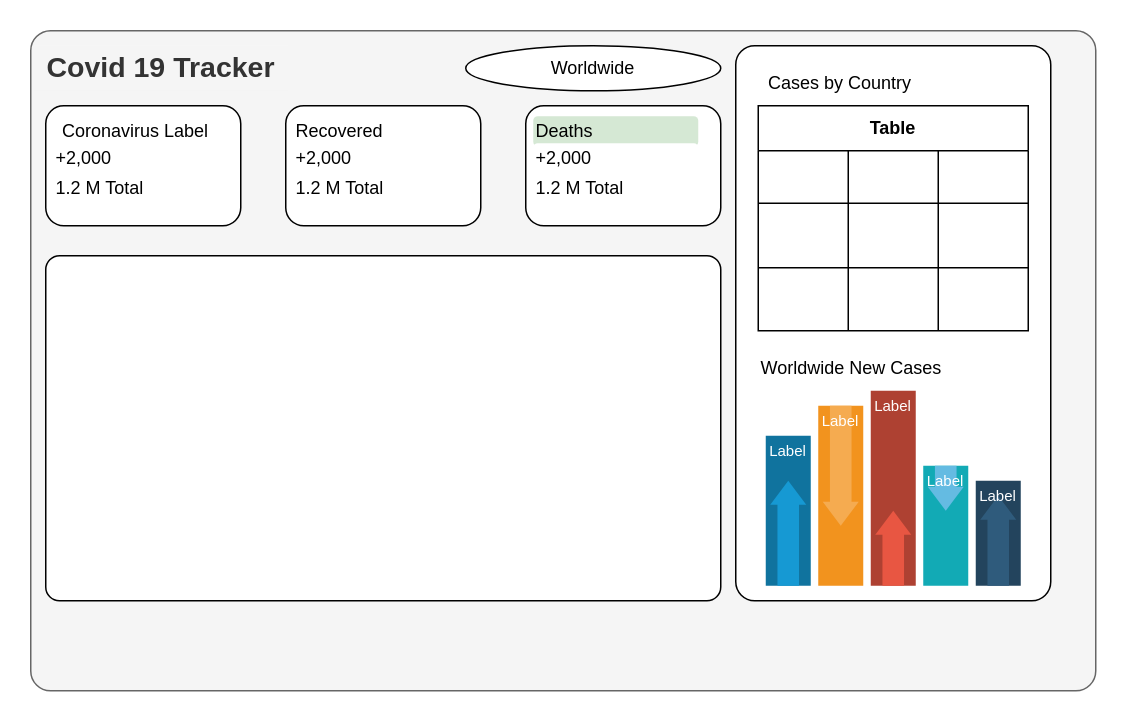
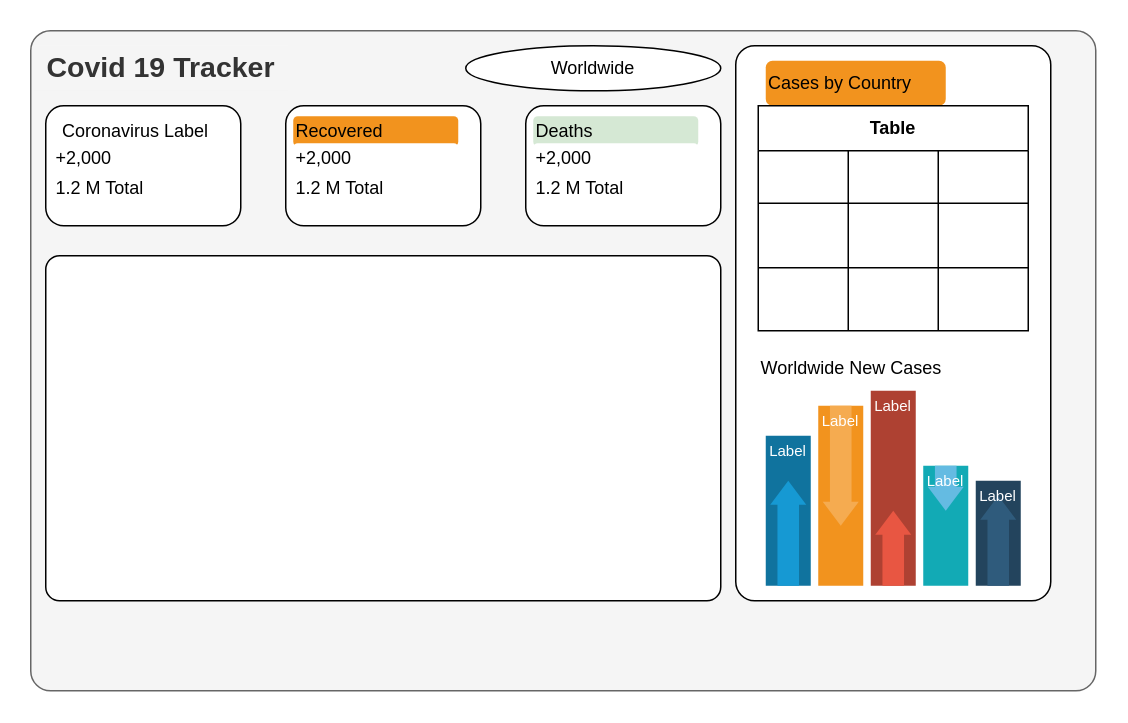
  <mxCell id="0" />
  <mxCell id="1" parent="0" />
  <mxCell id="2" value="" style="rounded=1;whiteSpace=wrap;html=1;arcSize=3;fillColor=#f5f5f5;strokeColor=#666666;fontColor=#333333;" vertex="1" parent="1"><mxGeometry x="20" y="20" width="710" height="440" as="geometry" /></mxCell>
  <mxCell id="3" value="&lt;font size=&quot;1&quot;&gt;&lt;b style=&quot;font-size: 19px&quot;&gt;Covid 19 Tracker&lt;/b&gt;&lt;/font&gt;" style="rounded=0;whiteSpace=wrap;html=1;fillColor=#f5f5f5;fontColor=#333333;strokeColor=none;" vertex="1" parent="1"><mxGeometry x="22" y="30" width="170" height="30" as="geometry" /></mxCell>
  <mxCell id="4" value="Worldwide" style="ellipse;whiteSpace=wrap;html=1;" vertex="1" parent="1"><mxGeometry x="310" y="30" width="170" height="30" as="geometry" /></mxCell>
  <mxCell id="5" value="" style="group" vertex="1" connectable="0" parent="1"><mxGeometry x="30" y="70" width="130" height="80" as="geometry" /></mxCell>
  <mxCell id="6" value="" style="rounded=1;whiteSpace=wrap;html=1;" vertex="1" parent="5"><mxGeometry width="130" height="80" as="geometry" /></mxCell>
  <mxCell id="7" value="Coronavirus Label" style="rounded=1;whiteSpace=wrap;html=1;strokeColor=none;" vertex="1" parent="5"><mxGeometry x="5" y="7" width="110" height="20" as="geometry" /></mxCell>
  <mxCell id="8" value="1.2 M Total" style="rounded=1;whiteSpace=wrap;html=1;align=left;strokeColor=none;" vertex="1" parent="5"><mxGeometry x="5" y="45" width="110" height="20" as="geometry" /></mxCell>
  <mxCell id="9" value="+2,000" style="rounded=1;whiteSpace=wrap;html=1;align=left;strokeColor=none;" vertex="1" parent="5"><mxGeometry x="5" y="25" width="110" height="20" as="geometry" /></mxCell>
  <mxCell id="10" value="" style="group" vertex="1" connectable="0" parent="1"><mxGeometry x="190" y="70" width="130" height="80" as="geometry" /></mxCell>
  <mxCell id="11" value="" style="rounded=1;whiteSpace=wrap;html=1;" vertex="1" parent="10"><mxGeometry width="130" height="80" as="geometry" /></mxCell>
- <mxCell id="12" value="Recovered" style="rounded=1;whiteSpace=wrap;html=1;strokeColor=none;align=left;" vertex="1" parent="10"><mxGeometry x="5" y="7" width="110" height="20" as="geometry" /></mxCell>
+ <mxCell id="12" value="Recovered" style="rounded=1;whiteSpace=wrap;html=1;strokeColor=none;align=left;fillColor=#f2931e;" vertex="1" parent="10"><mxGeometry x="5" y="7" width="110" height="20" as="geometry" /></mxCell>
  <mxCell id="13" value="1.2 M Total" style="rounded=1;whiteSpace=wrap;html=1;align=left;strokeColor=none;" vertex="1" parent="10"><mxGeometry x="5" y="45" width="110" height="20" as="geometry" /></mxCell>
  <mxCell id="14" value="+2,000" style="rounded=1;whiteSpace=wrap;html=1;align=left;strokeColor=none;" vertex="1" parent="10"><mxGeometry x="5" y="25" width="110" height="20" as="geometry" /></mxCell>
  <mxCell id="15" value="" style="group" vertex="1" connectable="0" parent="1"><mxGeometry x="350" y="70" width="130" height="80" as="geometry" /></mxCell>
  <mxCell id="16" value="" style="rounded=1;whiteSpace=wrap;html=1;" vertex="1" parent="15"><mxGeometry width="130" height="80" as="geometry" /></mxCell>
  <mxCell id="17" value="Deaths" style="rounded=1;whiteSpace=wrap;html=1;strokeColor=none;align=left;fillColor=#d5e8d4;" vertex="1" parent="15"><mxGeometry x="5" y="7" width="110" height="20" as="geometry" /></mxCell>
  <mxCell id="18" value="1.2 M Total" style="rounded=1;whiteSpace=wrap;html=1;align=left;strokeColor=none;" vertex="1" parent="15"><mxGeometry x="5" y="45" width="110" height="20" as="geometry" /></mxCell>
  <mxCell id="19" value="+2,000" style="rounded=1;whiteSpace=wrap;html=1;align=left;strokeColor=none;" vertex="1" parent="15"><mxGeometry x="5" y="25" width="110" height="20" as="geometry" /></mxCell>
  <mxCell id="20" value="" style="rounded=1;whiteSpace=wrap;html=1;arcSize=4;" vertex="1" parent="1"><mxGeometry x="30" y="170" width="450" height="230" as="geometry" /></mxCell>
  <mxCell id="21" value="" style="shape=image;html=1;verticalAlign=top;verticalLabelPosition=bottom;labelBackgroundColor=#ffffff;imageAspect=0;aspect=fixed;image=https://cdn2.iconfinder.com/data/icons/social-media-2259/512/google-128.png" vertex="1" parent="1"><mxGeometry x="170" y="190" width="128" height="128" as="geometry" /></mxCell>
  <mxCell id="22" value="" style="rounded=1;whiteSpace=wrap;html=1;arcSize=6;" vertex="1" parent="1"><mxGeometry x="490" y="30" width="210" height="370" as="geometry" /></mxCell>
- <mxCell id="23" value="Cases by Country" style="rounded=1;whiteSpace=wrap;html=1;align=left;strokeColor=none;" vertex="1" parent="1"><mxGeometry x="510" y="40" width="120" height="30" as="geometry" /></mxCell>
+ <mxCell id="23" value="Cases by Country" style="rounded=1;whiteSpace=wrap;html=1;align=left;strokeColor=none;fillColor=#f2931e;" vertex="1" parent="1"><mxGeometry x="510" y="40" width="120" height="30" as="geometry" /></mxCell>
  <mxCell id="24" value="Worldwide New Cases" style="rounded=1;whiteSpace=wrap;html=1;align=left;strokeColor=none;" vertex="1" parent="1"><mxGeometry x="505" y="230" width="140" height="30" as="geometry" /></mxCell>
  <mxCell id="25" value="" style="fillColor=#10739E;strokeColor=none;" vertex="1" parent="1"><mxGeometry x="510" y="290" width="30" height="100" as="geometry" /></mxCell>
  <mxCell id="26" value="" style="shape=mxgraph.arrows2.arrow;dy=0.4;dx=16;notch=0;direction=north;fillColor=#1699D3;strokeColor=none;" vertex="1" parent="25"><mxGeometry x="3" y="30" width="24" height="70" as="geometry" /></mxCell>
  <mxCell id="27" value="Label" style="text;html=1;align=center;verticalAlign=middle;whiteSpace=wrap;fontColor=#FFFFFF;fontSize=10;" vertex="1" parent="25"><mxGeometry width="30" height="20" as="geometry" /></mxCell>
  <mxCell id="28" value="" style="fillColor=#F2931E;strokeColor=none;" vertex="1" parent="1"><mxGeometry x="545" y="270" width="30" height="120" as="geometry" /></mxCell>
  <mxCell id="29" value="" style="shape=mxgraph.arrows2.arrow;dy=0.4;dx=16;notch=0;direction=south;fillColor=#F5AB50;strokeColor=none;" vertex="1" parent="28"><mxGeometry x="3" width="24" height="80" as="geometry" /></mxCell>
  <mxCell id="30" value="Label" style="text;html=1;align=center;verticalAlign=middle;whiteSpace=wrap;fontColor=#FFFFFF;fontSize=10;" vertex="1" parent="28"><mxGeometry width="30" height="20" as="geometry" /></mxCell>
  <mxCell id="31" value="" style="fillColor=#AE4132;strokeColor=none;" vertex="1" parent="1"><mxGeometry x="580" y="260" width="30" height="130" as="geometry" /></mxCell>
  <mxCell id="32" value="" style="shape=mxgraph.arrows2.arrow;dy=0.4;dx=16;notch=0;direction=north;fillColor=#E85642;strokeColor=none;" vertex="1" parent="31"><mxGeometry x="3" y="80" width="24" height="50" as="geometry" /></mxCell>
  <mxCell id="33" value="Label" style="text;html=1;align=center;verticalAlign=middle;whiteSpace=wrap;fontColor=#FFFFFF;fontSize=10;" vertex="1" parent="31"><mxGeometry width="30" height="20" as="geometry" /></mxCell>
  <mxCell id="34" value="" style="fillColor=#12AAB5;strokeColor=none;" vertex="1" parent="1"><mxGeometry x="615" y="310" width="30" height="80" as="geometry" /></mxCell>
  <mxCell id="35" value="" style="shape=mxgraph.arrows2.arrow;dy=0.4;dx=16;notch=0;direction=south;fillColor=#64BBE2;strokeColor=none;" vertex="1" parent="34"><mxGeometry x="3" width="24" height="30" as="geometry" /></mxCell>
  <mxCell id="36" value="Label" style="text;html=1;align=center;verticalAlign=middle;whiteSpace=wrap;fontColor=#FFFFFF;fontSize=10;" vertex="1" parent="34"><mxGeometry width="30" height="20" as="geometry" /></mxCell>
  <mxCell id="37" value="" style="fillColor=#23445D;strokeColor=none;" vertex="1" parent="1"><mxGeometry x="650" y="320" width="30" height="70" as="geometry" /></mxCell>
  <mxCell id="38" value="" style="shape=mxgraph.arrows2.arrow;dy=0.4;dx=16;notch=0;direction=north;fillColor=#2F5B7C;strokeColor=none;" vertex="1" parent="37"><mxGeometry x="3" y="10" width="24" height="60" as="geometry" /></mxCell>
  <mxCell id="39" value="Label" style="text;html=1;align=center;verticalAlign=middle;whiteSpace=wrap;fontColor=#FFFFFF;fontSize=10;" vertex="1" parent="37"><mxGeometry width="30" height="20" as="geometry" /></mxCell>
  <mxCell id="40" value="Table" style="shape=table;html=1;whiteSpace=wrap;startSize=30;container=1;collapsible=0;childLayout=tableLayout;fontStyle=1;align=center;" vertex="1" parent="1"><mxGeometry x="505" y="70" width="180" height="150" as="geometry" /></mxCell>
  <mxCell id="41" value="" style="shape=partialRectangle;html=1;whiteSpace=wrap;collapsible=0;dropTarget=0;pointerEvents=0;fillColor=none;top=0;left=0;bottom=0;right=0;points=[[0,0.5],[1,0.5]];portConstraint=eastwest;" vertex="1" parent="40"><mxGeometry y="30" width="180" height="35" as="geometry" /></mxCell>
  <mxCell id="42" value="" style="shape=partialRectangle;html=1;whiteSpace=wrap;connectable=0;fillColor=none;top=0;left=0;bottom=0;right=0;overflow=hidden;" vertex="1" parent="41"><mxGeometry width="60" height="35" as="geometry" /></mxCell>
  <mxCell id="43" value="" style="shape=partialRectangle;html=1;whiteSpace=wrap;connectable=0;fillColor=none;top=0;left=0;bottom=0;right=0;overflow=hidden;" vertex="1" parent="41"><mxGeometry x="60" width="60" height="35" as="geometry" /></mxCell>
  <mxCell id="44" value="" style="shape=partialRectangle;html=1;whiteSpace=wrap;connectable=0;fillColor=none;top=0;left=0;bottom=0;right=0;overflow=hidden;" vertex="1" parent="41"><mxGeometry x="120" width="60" height="35" as="geometry" /></mxCell>
  <mxCell id="45" value="" style="shape=partialRectangle;html=1;whiteSpace=wrap;collapsible=0;dropTarget=0;pointerEvents=0;fillColor=none;top=0;left=0;bottom=0;right=0;points=[[0,0.5],[1,0.5]];portConstraint=eastwest;" vertex="1" parent="40"><mxGeometry y="65" width="180" height="43" as="geometry" /></mxCell>
  <mxCell id="46" value="" style="shape=partialRectangle;html=1;whiteSpace=wrap;connectable=0;fillColor=none;top=0;left=0;bottom=0;right=0;overflow=hidden;" vertex="1" parent="45"><mxGeometry width="60" height="43" as="geometry" /></mxCell>
  <mxCell id="47" value="" style="shape=partialRectangle;html=1;whiteSpace=wrap;connectable=0;fillColor=none;top=0;left=0;bottom=0;right=0;overflow=hidden;" vertex="1" parent="45"><mxGeometry x="60" width="60" height="43" as="geometry" /></mxCell>
  <mxCell id="48" value="" style="shape=partialRectangle;html=1;whiteSpace=wrap;connectable=0;fillColor=none;top=0;left=0;bottom=0;right=0;overflow=hidden;" vertex="1" parent="45"><mxGeometry x="120" width="60" height="43" as="geometry" /></mxCell>
  <mxCell id="49" value="" style="shape=partialRectangle;html=1;whiteSpace=wrap;collapsible=0;dropTarget=0;pointerEvents=0;fillColor=none;top=0;left=0;bottom=0;right=0;points=[[0,0.5],[1,0.5]];portConstraint=eastwest;" vertex="1" parent="40"><mxGeometry y="108" width="180" height="42" as="geometry" /></mxCell>
  <mxCell id="50" value="" style="shape=partialRectangle;html=1;whiteSpace=wrap;connectable=0;fillColor=none;top=0;left=0;bottom=0;right=0;overflow=hidden;" vertex="1" parent="49"><mxGeometry width="60" height="42" as="geometry" /></mxCell>
  <mxCell id="51" value="" style="shape=partialRectangle;html=1;whiteSpace=wrap;connectable=0;fillColor=none;top=0;left=0;bottom=0;right=0;overflow=hidden;" vertex="1" parent="49"><mxGeometry x="60" width="60" height="42" as="geometry" /></mxCell>
  <mxCell id="52" value="" style="shape=partialRectangle;html=1;whiteSpace=wrap;connectable=0;fillColor=none;top=0;left=0;bottom=0;right=0;overflow=hidden;" vertex="1" parent="49"><mxGeometry x="120" width="60" height="42" as="geometry" /></mxCell>
